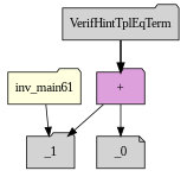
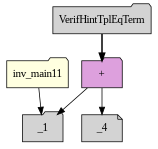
  digraph {
    fontname="Liberation Serif"
    node [fillcolor=lightgrey fontname="Liberation Serif" shape=folder style=filled]
    edge [fontname="Liberation Serif" style=solid]
-   n1 [fillcolor=lightyellow label=inv_main61]
+   n1 [fillcolor=lightyellow label=inv_main11]
    n2 [label=_1]
    n3 [label=VerifHintTplEqTerm]
    n4 [fillcolor=plum label="+"]
-   n5 [label=_0 shape=note]
+   n5 [label=_4 shape=note]
    n1 -> n2
    n3 -> n4 [style=bold]
    n4 -> n2
    n4 -> n5
  }
